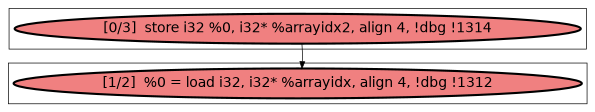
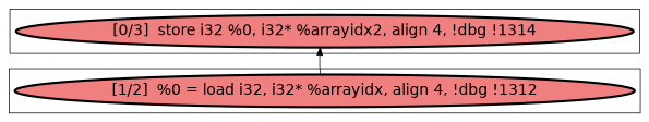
  digraph {
    fontname="DejaVu Sans"
    node [fillcolor=lightcoral fontsize=20 penwidth=3.0 shape=ellipse style=filled fontname="DejaVu Sans"]
    n1 [label="[0/3]  store i32 %0, i32* %arrayidx2, align 4, !dbg !1314"]
    n2 [label="[1/2]  %0 = load i32, i32* %arrayidx, align 4, !dbg !1312"]
    subgraph cluster_1 {
      n1
    }
    subgraph cluster_2 {
      n2
    }
-   n1 -> n2 [fontname="DejaVu Sans"]
+   n2 -> n1 [fontname="DejaVu Sans"]
  }
